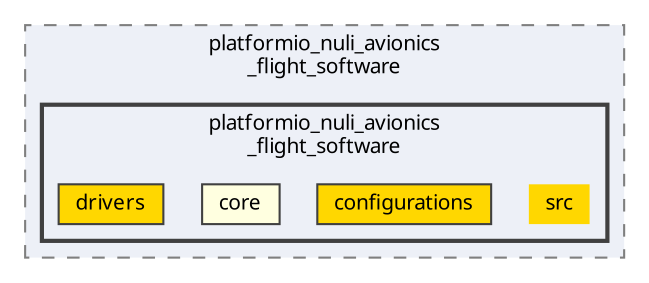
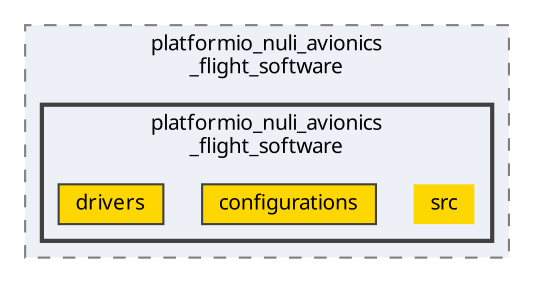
  digraph {
    compound=true
    fontname="Noto Sans"
    node [fontname="Noto Sans" fontsize=10 shape=box style=filled fillcolor=gold color=grey25]
    n1 [height=0.2 label=src shape=plaintext width=0.4 color=""]
    n2 [height=0.2 label=configurations width=0.4]
-   n3 [fillcolor=lightyellow height=0.2 label=core width=0.4]
    n4 [height=0.2 label=drivers width=0.4]
    subgraph cluster_1 {
      bgcolor="#edf0f7"
      fontsize=10
      label="platformio_nuli_avionics\l_flight_software"
      pencolor=grey50
      style="filled,dashed"
      subgraph cluster_2 {
        bgcolor="#edf0f7"
        fontsize=10
        pencolor=grey25
        style="filled,bold"
        n1
        n2
-       n3
        n4
      }
    }
  }
